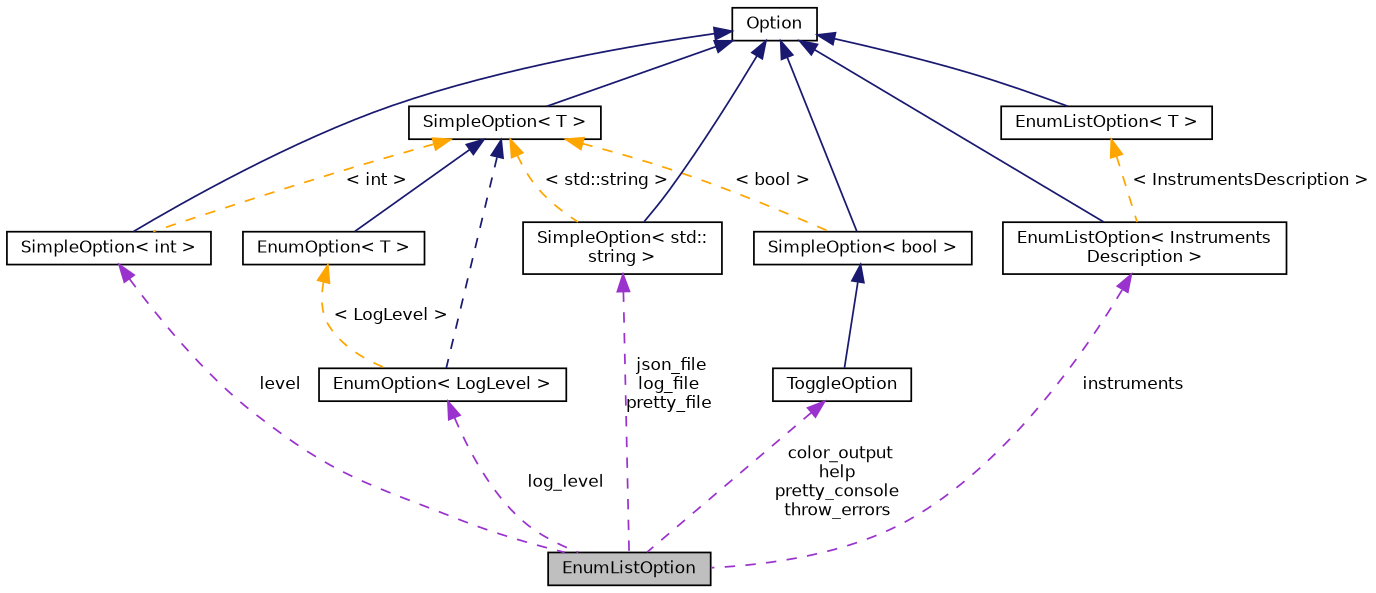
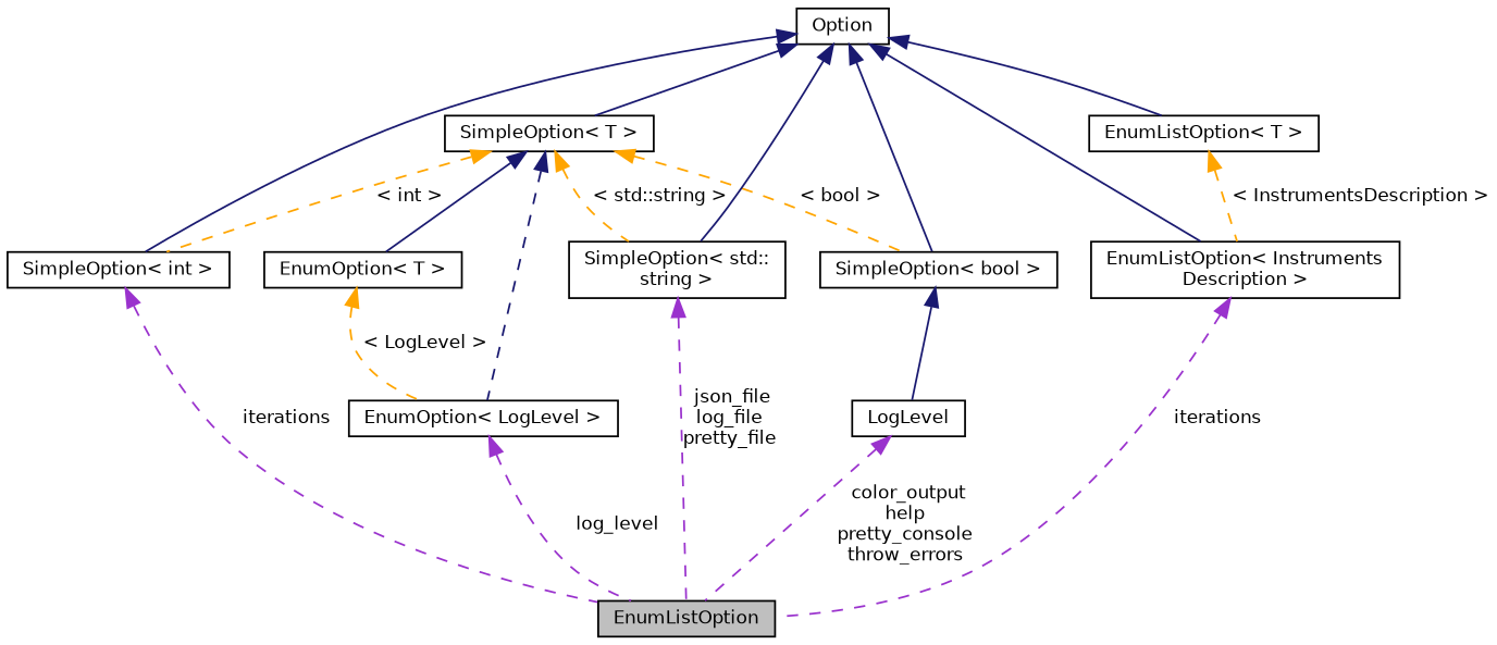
  digraph {
    rankdir=TB
    node [color=black fillcolor=white fontname=Helvetica fontsize=10 shape=record style=filled]
    edge [color=midnightblue dir=back fontname=Helvetica fontsize=10 labelfontname=Helvetica labelfontsize=10 style=dashed]
    n1 [fillcolor=grey75 fontcolor=black height=0.2 label=EnumListOption width=0.4]
    n2 [height=0.2 label="EnumOption\< LogLevel \>" width=0.4]
    n3 [height=0.2 label="SimpleOption\< T \>" width=0.4]
    n4 [height=0.2 label="EnumOption\< T \>" width=0.4]
    n5 [height=0.2 label="SimpleOption\< bool \>" width=0.4]
    n6 [height=0.2 label="SimpleOption\< int \>" width=0.4]
    n7 [height=0.2 label="SimpleOption\< std::\lstring \>" width=0.4]
-   n8 [height=0.2 label=ToggleOption width=0.4]
+   n8 [height=0.2 label=LogLevel width=0.4]
    n9 [height=0.2 label=Option width=0.4]
    n10 [height=0.2 label="EnumListOption\< Instruments\lDescription \>" width=0.4]
    n11 [height=0.2 label="EnumListOption\< T \>" width=0.4]
    n2 -> n1 [color=darkorchid3 label=" log_level"]
    n3 -> n2
    n3 -> n4 [style=solid]
    n3 -> n5 [color=orange label=" \< bool \>"]
    n3 -> n6 [color=orange label=" \< int \>"]
    n3 -> n7 [color=orange label=" \< std::string \>"]
    n4 -> n2 [color=orange label=" \< LogLevel \>"]
    n5 -> n8 [style=solid]
-   n6 -> n1 [color=darkorchid3 label=" level"]
+   n6 -> n1 [color=darkorchid3 label=" iterations"]
    n7 -> n1 [color=darkorchid3 label=" json_file\nlog_file\npretty_file"]
    n8 -> n1 [color=darkorchid3 label=" color_output\nhelp\npretty_console\nthrow_errors"]
    n9 -> n3 [style=solid]
    n9 -> n5 [style=solid]
    n9 -> n6 [style=solid]
    n9 -> n7 [style=solid]
    n9 -> n10 [style=solid]
    n9 -> n11 [style=solid]
-   n10 -> n1 [color=darkorchid3 label=" instruments"]
+   n10 -> n1 [color=darkorchid3 label=" iterations"]
    n11 -> n10 [color=orange label=" \< InstrumentsDescription \>"]
  }
